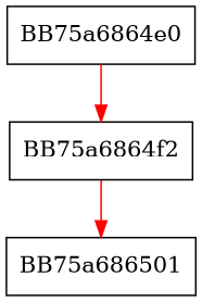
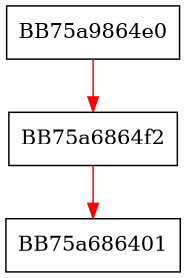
  digraph {
    splines=ortho
    node [shape=box]
    edge [color=red]
-   BB75a6864e0
+   BB75a6864e0 [label=BB75a9864e0]
    BB75a6864f2
-   BB75a686501
+   BB75a686501 [label=BB75a686401]
    BB75a6864e0 -> BB75a6864f2
    BB75a6864f2 -> BB75a686501
  }
